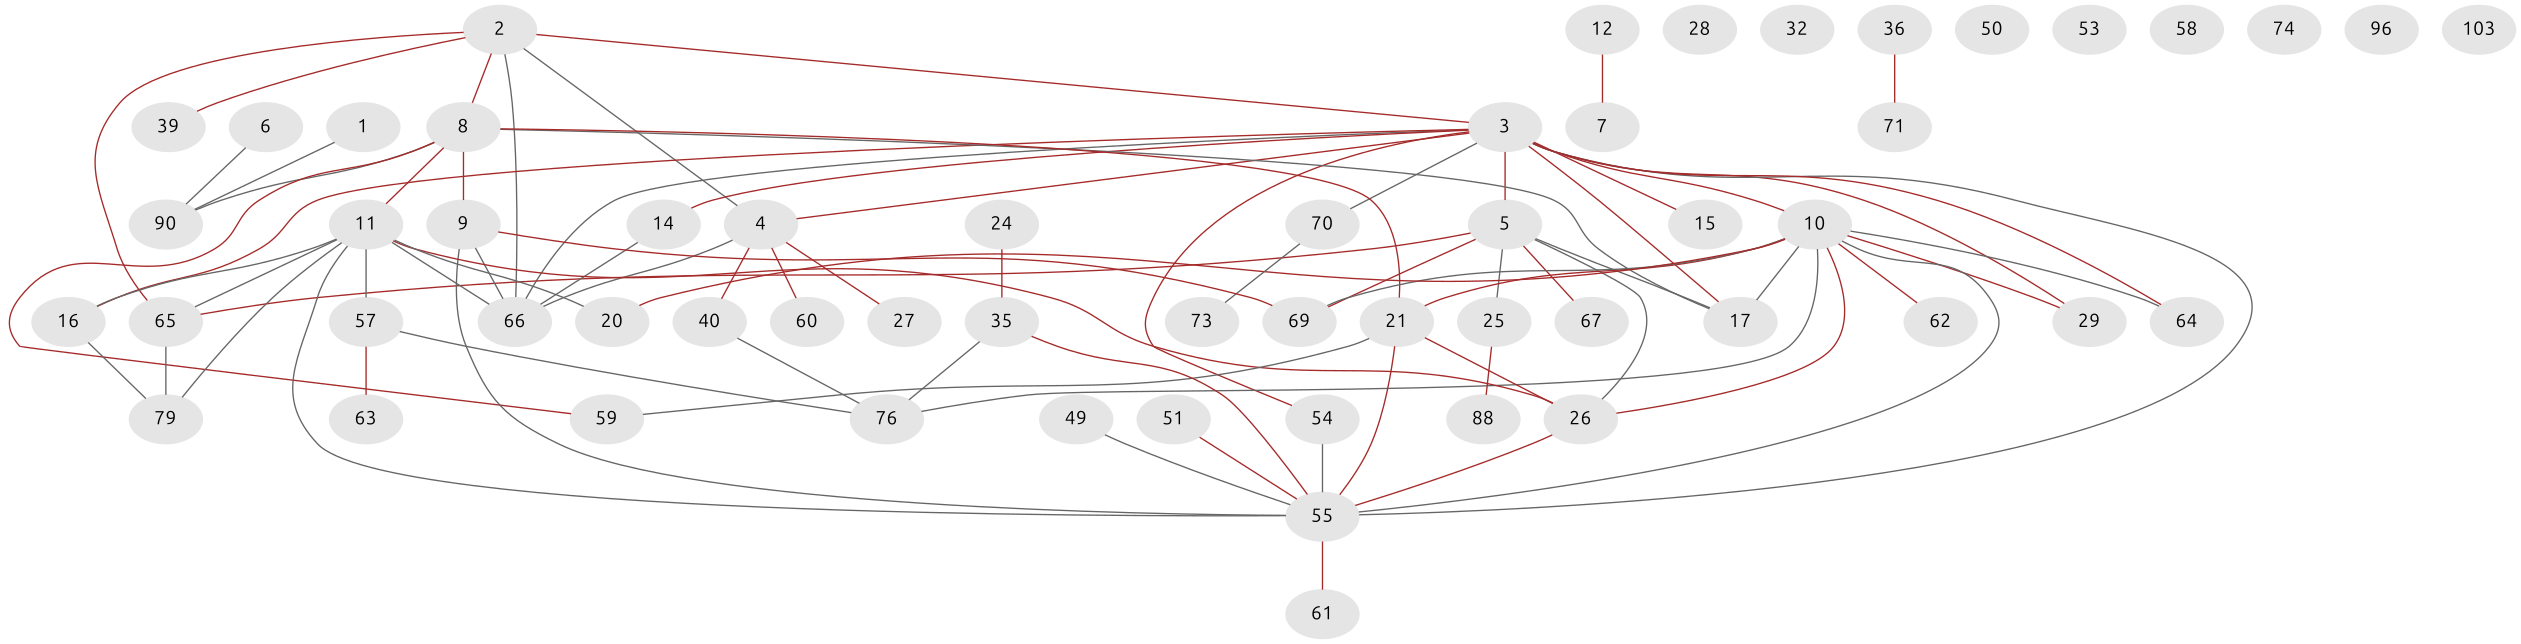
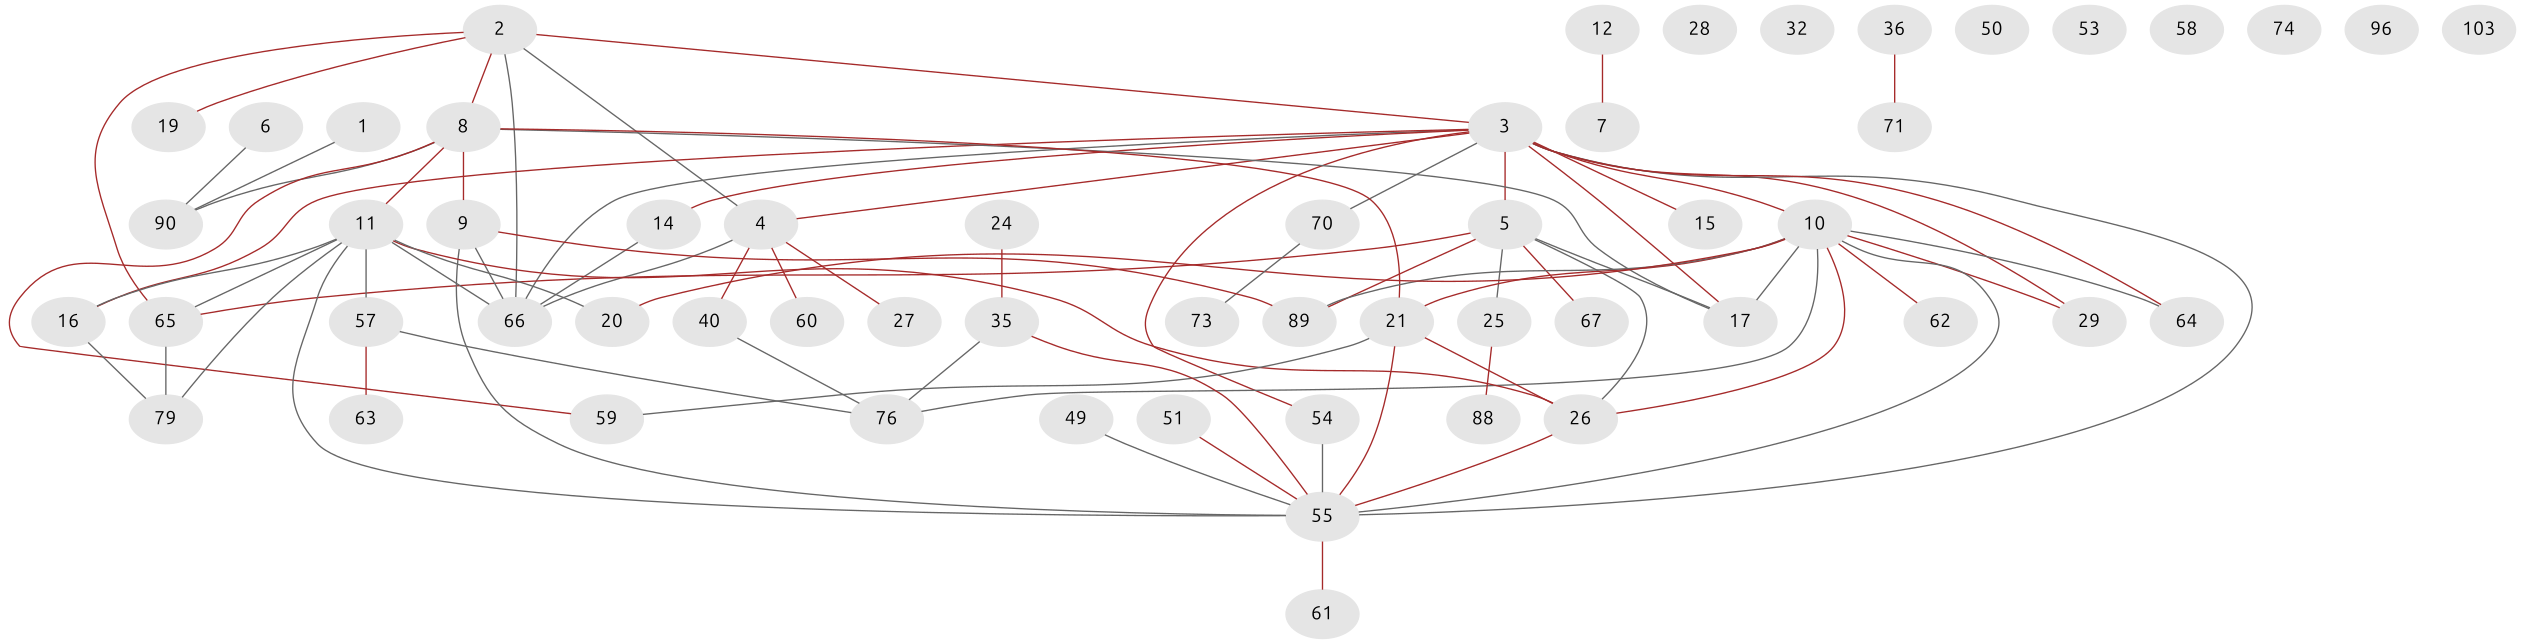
  graph {
    fontname=Ubuntu
    node [color=gray90 fontname=Ubuntu style=filled]
    edge [color=brown fontname=Ubuntu]
    1 [super="+42"]
    90 [super="+113"]
    2 [super="+100+18"]
    3 [super="+13+38+33"]
    4 [super="+98+111"]
    8 [super="+87+34+56"]
-   19 [super="+30" label=39]
+   19 [super="+30"]
    65 [super="+97"]
    66 [super="+77"]
    5 [super="+94+99+37"]
    10 [super="+115+78+23"]
    14
    15
    16 [super="+52+86"]
    17 [super="+47"]
    29 [super="+39+108"]
    54
    55 [super="+85+95+72"]
    64
    70
    27
    40
    60
    7 [super="+48"]
    9 [super="+41"]
    11 [super="+112+92+31"]
    21 [super="+101"]
    59
    79
    25 [super="+45"]
    26
    67
-   69
+   69 [label=89]
    20 [super="+75"]
    62
    76 [super="+89"]
    61 [super="+93"]
    73
    88
    6
    57 [super="+91"]
    63
    12 [super="+82"]
    35 [super="+106"]
    24
    28
    32
    36
    71
    49
    50
    51 [super="+105"]
    53
    58 [super="+80"]
    74
    96
    103
    1 -- 90 [color=gray40]
    2 -- 3
    2 -- 4 [color=gray40 weight=2]
    2 -- 8
    2 -- 19 [weight=2]
    2 -- 65
    2 -- 66 [color=gray40]
    3 -- 4
    3 -- 66 [color=gray40]
    3 -- 5
    3 -- 10
    3 -- 14
    3 -- 15
    3 -- 16
    3 -- 17
    3 -- 29 [weight=2]
    3 -- 54
    3 -- 55 [color=gray40 weight=2]
    3 -- 64
    3 -- 70 [color=gray40 weight=2]
    4 -- 66 [color=gray40]
    4 -- 27
    4 -- 40
    4 -- 60
    8 -- 90 [color=gray40]
    8 -- 17 [color=gray40]
    8 -- 9
    8 -- 11
    8 -- 21
    8 -- 59
    65 -- 79 [color=gray40]
    5 -- 65
    5 -- 17 [color=gray40]
    5 -- 25 [color=gray40]
    5 -- 26 [color=gray40]
    5 -- 67 [weight=2]
    5 -- 69
    10 -- 17 [color=gray40]
    10 -- 29
    10 -- 55 [color=gray40]
    10 -- 64 [color=gray40]
    10 -- 21
    10 -- 26
    10 -- 69 [color=gray40]
    10 -- 20
    10 -- 62
    10 -- 76 [color=gray40]
    14 -- 66 [color=gray40]
    16 -- 79 [color=gray40]
    54 -- 55 [color=gray40]
    55 -- 61
    70 -- 73 [color=gray40]
    40 -- 76 [color=gray40]
    9 -- 66 [color=gray40]
    9 -- 55 [color=gray40]
    9 -- 69
    11 -- 65 [color=gray40]
    11 -- 66 [color=gray40]
    11 -- 16 [color=gray40]
    11 -- 55 [color=gray40]
    11 -- 79 [color=gray40]
    11 -- 26
    11 -- 20 [color=gray40]
    11 -- 57 [color=gray40]
    21 -- 55
    21 -- 59 [color=gray40]
    21 -- 26
    25 -- 88
    26 -- 55
    6 -- 90 [color=gray40]
    57 -- 76 [color=gray40]
    57 -- 63
    12 -- 7
    35 -- 55
    35 -- 76 [color=gray40]
    24 -- 35
    36 -- 71
    49 -- 55 [color=gray40]
    51 -- 55
  }
